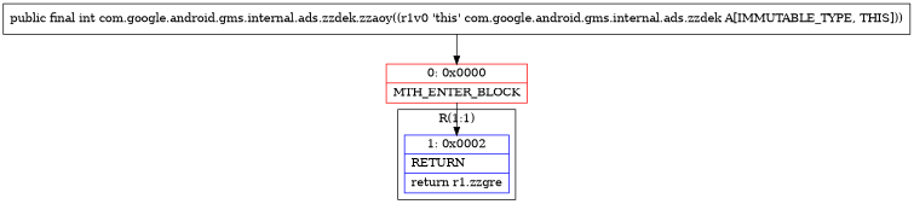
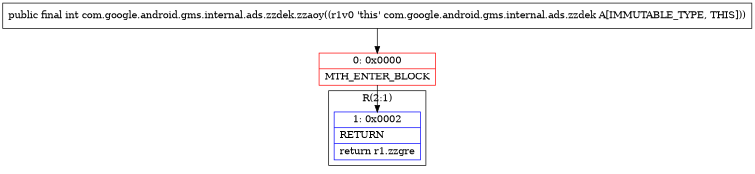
  digraph {
    node [shape=record]
    n1 [color=blue label="{1\:\ 0x0002|RETURN\l|return r1.zzgre\l}"]
    n2 [color=red label="{0\:\ 0x0000|MTH_ENTER_BLOCK\l}"]
    n3 [label="{public final int com.google.android.gms.internal.ads.zzdek.zzaoy((r1v0 'this' com.google.android.gms.internal.ads.zzdek A[IMMUTABLE_TYPE, THIS])) }"]
    subgraph cluster_1 {
-     label="R(1:1)"
+     label="R(2:1)"
      n1
    }
    n2 -> n1
    n3 -> n2
  }
